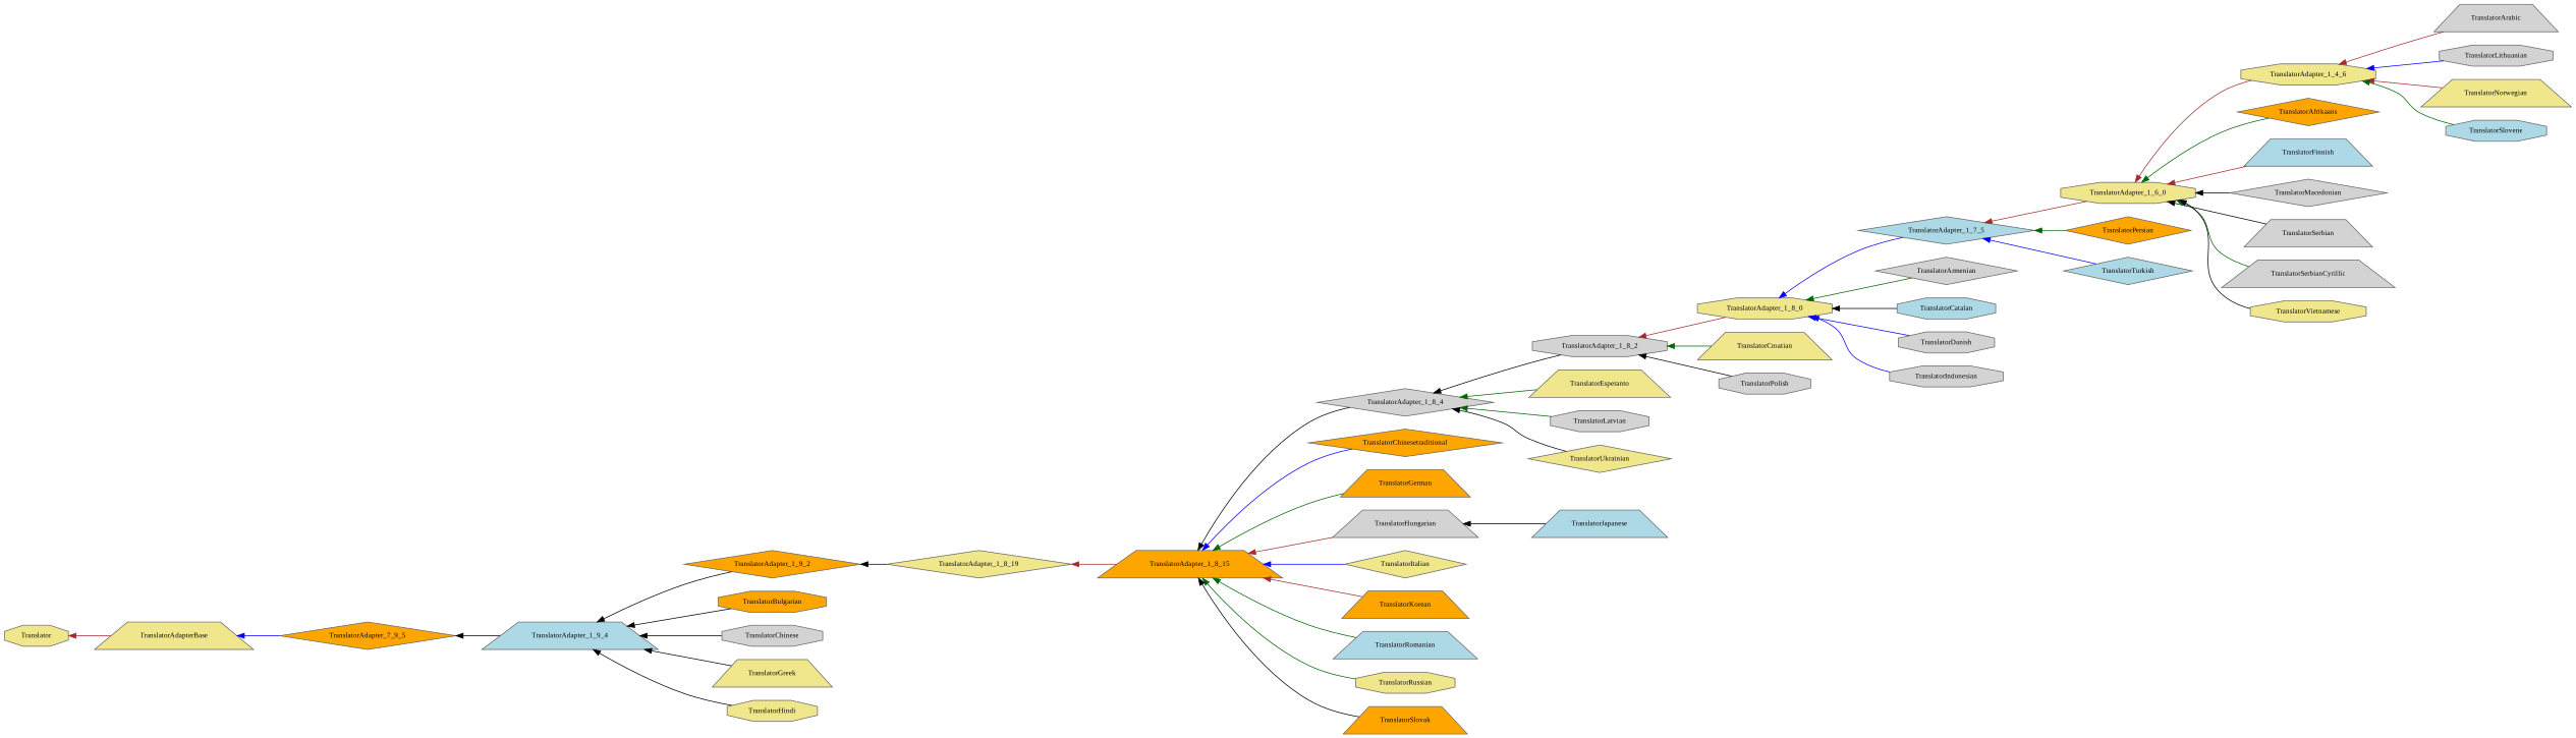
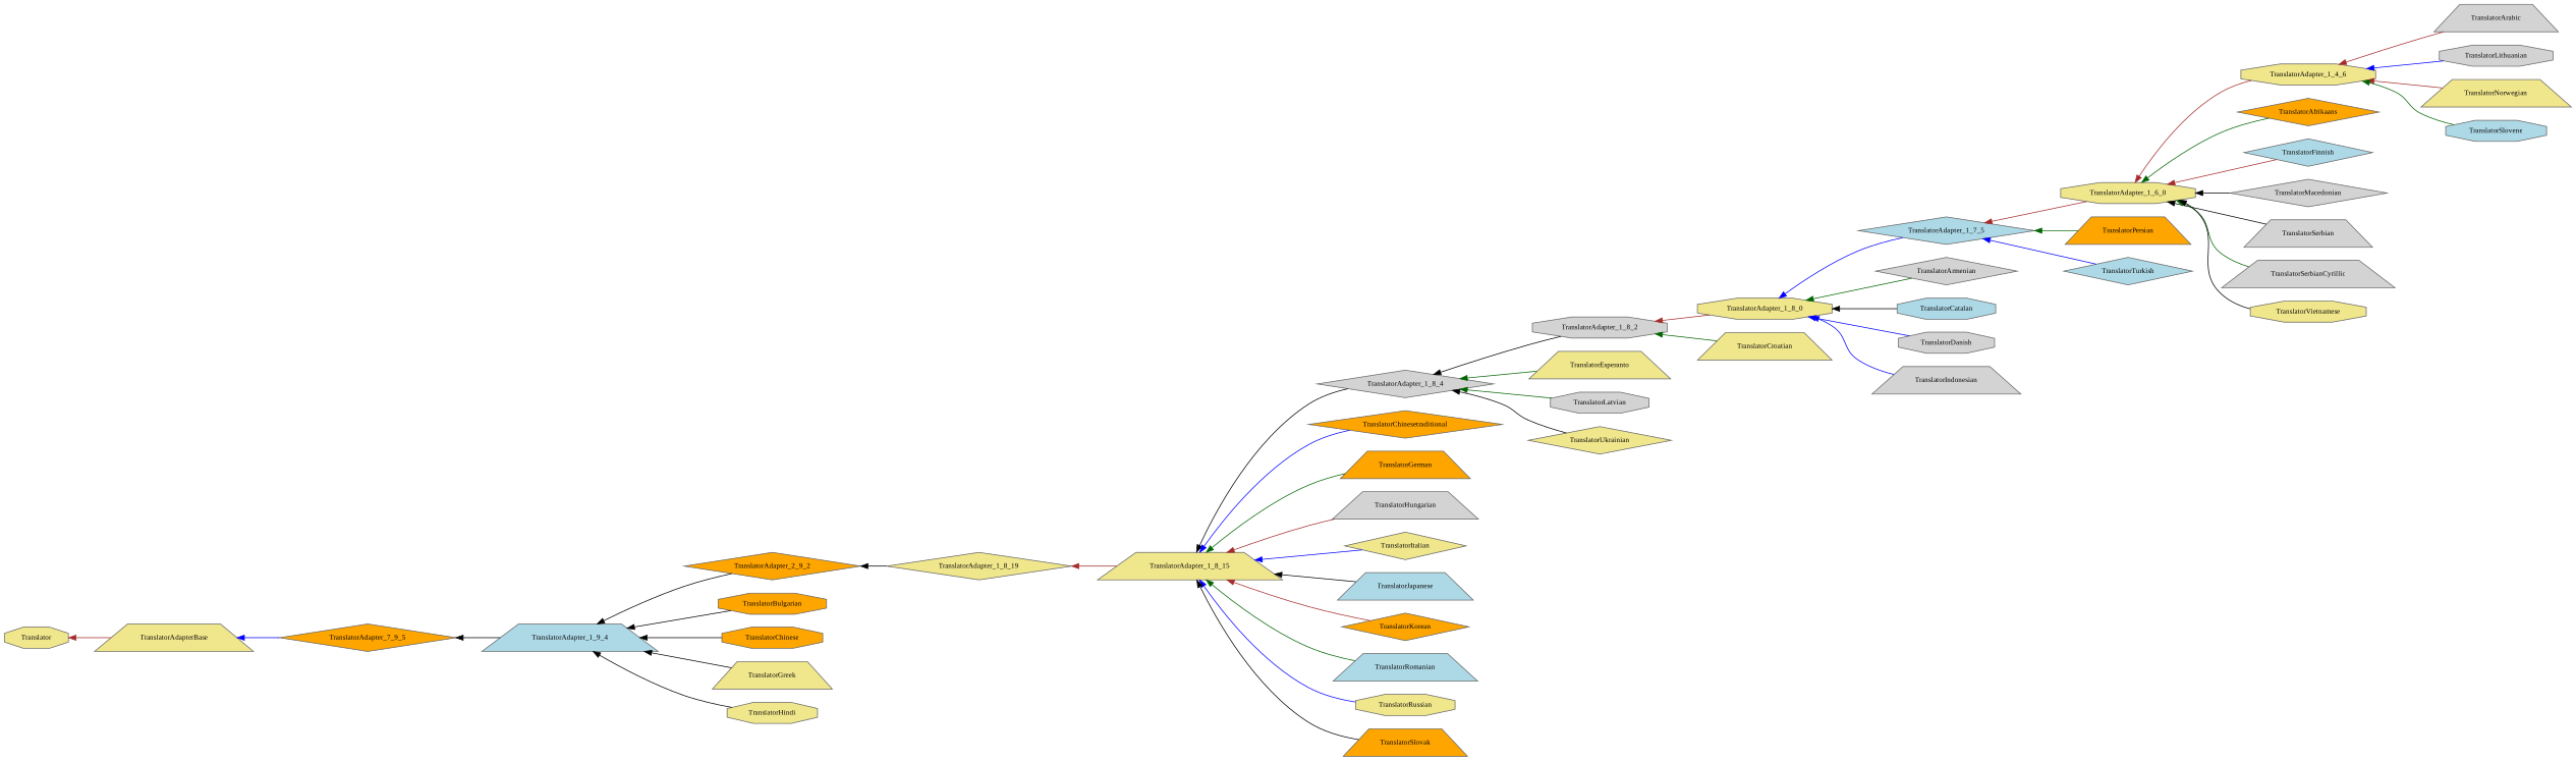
  digraph {
    fontname="Liberation Serif"
    rankdir=LR
    node [color=gray40 fillcolor=khaki fontname="Liberation Serif" fontsize=10 shape=trapezium style=filled]
    edge [color=black dir=back fontname="Liberation Serif" fontsize=10 labelfontname=Helvetica labelfontsize=10 style=solid]
    n1 [fillcolor=lightblue fontcolor=black height=0.2 label=TranslatorAdapter_1_9_4 width=0.4]
-   n2 [fillcolor=orange height=0.2 label=TranslatorAdapter_1_9_2 shape=diamond width=0.4]
+   n2 [fillcolor=orange height=0.2 label=TranslatorAdapter_2_9_2 shape=diamond width=0.4]
    n3 [fillcolor=orange height=0.2 label=TranslatorBulgarian shape=octagon width=0.4]
-   n4 [fillcolor=lightgrey height=0.2 label=TranslatorChinese shape=octagon width=0.4]
+   n4 [fillcolor=orange height=0.2 label=TranslatorChinese shape=octagon width=0.4]
    n5 [height=0.2 label=TranslatorGreek width=0.4]
    n6 [height=0.2 label=TranslatorHindi shape=octagon width=0.4]
    n7 [height=0.2 label=TranslatorAdapter_1_8_19 shape=diamond width=0.4]
    n8 [fillcolor=orange height=0.2 label=TranslatorAdapter_7_9_5 shape=diamond width=0.4]
    n9 [height=0.2 label=TranslatorAdapterBase width=0.4]
    n10 [height=0.2 label=Translator shape=octagon width=0.4]
-   n11 [fillcolor=orange height=0.2 label=TranslatorAdapter_1_8_15 width=0.4]
+   n11 [height=0.2 label=TranslatorAdapter_1_8_15 width=0.4]
    n12 [fillcolor=lightgrey height=0.2 label=TranslatorAdapter_1_8_4 shape=diamond width=0.4]
    n13 [fillcolor=orange height=0.2 label=TranslatorChinesetraditional shape=diamond width=0.4]
    n14 [fillcolor=orange height=0.2 label=TranslatorGerman width=0.4]
    n15 [fillcolor=lightgrey height=0.2 label=TranslatorHungarian width=0.4]
    n16 [height=0.2 label=TranslatorItalian shape=diamond width=0.4]
    n17 [fillcolor=lightblue height=0.2 label=TranslatorJapanese width=0.4]
-   n18 [fillcolor=orange height=0.2 label=TranslatorKorean width=0.4]
+   n18 [fillcolor=orange height=0.2 label=TranslatorKorean shape=diamond width=0.4]
    n19 [fillcolor=lightblue height=0.2 label=TranslatorRomanian width=0.4]
    n20 [height=0.2 label=TranslatorRussian shape=octagon width=0.4]
    n21 [fillcolor=orange height=0.2 label=TranslatorSlovak width=0.4]
    n22 [fillcolor=lightgrey height=0.2 label=TranslatorAdapter_1_8_2 shape=octagon width=0.4]
    n23 [height=0.2 label=TranslatorEsperanto width=0.4]
    n24 [fillcolor=lightgrey height=0.2 label=TranslatorLatvian shape=octagon width=0.4]
    n25 [height=0.2 label=TranslatorUkrainian shape=diamond width=0.4]
    n26 [height=0.2 label=TranslatorAdapter_1_8_0 shape=octagon width=0.4]
    n27 [height=0.2 label=TranslatorCroatian width=0.4]
-   n28 [fillcolor=lightgrey height=0.2 label=TranslatorPolish shape=octagon width=0.4]
    n29 [fillcolor=lightblue height=0.2 label=TranslatorAdapter_1_7_5 shape=diamond width=0.4]
    n30 [fillcolor=lightgrey height=0.2 label=TranslatorArmenian shape=diamond width=0.4]
    n31 [fillcolor=lightblue height=0.2 label=TranslatorCatalan shape=octagon width=0.4]
    n32 [fillcolor=lightgrey height=0.2 label=TranslatorDanish shape=octagon width=0.4]
-   n33 [fillcolor=lightgrey height=0.2 label=TranslatorIndonesian shape=octagon width=0.4]
+   n33 [fillcolor=lightgrey height=0.2 label=TranslatorIndonesian width=0.4]
    n34 [height=0.2 label=TranslatorAdapter_1_6_0 shape=octagon width=0.4]
-   n35 [fillcolor=orange height=0.2 label=TranslatorPersian shape=diamond width=0.4]
+   n35 [fillcolor=orange height=0.2 label=TranslatorPersian width=0.4]
    n36 [fillcolor=lightblue height=0.2 label=TranslatorTurkish shape=diamond width=0.4]
    n37 [height=0.2 label=TranslatorAdapter_1_4_6 shape=octagon width=0.4]
    n38 [fillcolor=orange height=0.2 label=TranslatorAfrikaans shape=diamond width=0.4]
-   n39 [fillcolor=lightblue height=0.2 label=TranslatorFinnish width=0.4]
+   n39 [fillcolor=lightblue height=0.2 label=TranslatorFinnish shape=diamond width=0.4]
    n40 [fillcolor=lightgrey height=0.2 label=TranslatorMacedonian shape=diamond width=0.4]
    n41 [fillcolor=lightgrey height=0.2 label=TranslatorSerbian width=0.4]
    n42 [fillcolor=lightgrey height=0.2 label=TranslatorSerbianCyrillic width=0.4]
    n43 [height=0.2 label=TranslatorVietnamese shape=octagon width=0.4]
    n44 [fillcolor=lightgrey height=0.2 label=TranslatorArabic width=0.4]
    n45 [fillcolor=lightgrey height=0.2 label=TranslatorLithuanian shape=octagon width=0.4]
    n46 [height=0.2 label=TranslatorNorwegian width=0.4]
    n47 [fillcolor=lightblue height=0.2 label=TranslatorSlovene shape=octagon width=0.4]
    n1 -> n2
    n1 -> n3
    n1 -> n4
    n1 -> n5
    n1 -> n6
    n2 -> n7
    n7 -> n11 [color=brown]
    n8 -> n1
    n9 -> n8 [color=blue]
    n10 -> n9 [color=brown]
    n11 -> n12
    n11 -> n13 [color=blue]
    n11 -> n14 [color=darkgreen]
    n11 -> n15 [color=brown]
    n11 -> n16 [color=blue]
-   n15 -> n17
+   n11 -> n17
    n11 -> n18 [color=brown]
    n11 -> n19 [color=darkgreen]
-   n11 -> n20 [color=darkgreen]
+   n11 -> n20 [color=blue]
    n11 -> n21
    n12 -> n22
    n12 -> n23 [color=darkgreen]
    n12 -> n24 [color=darkgreen]
    n12 -> n25
    n22 -> n26 [color=brown]
    n22 -> n27 [color=darkgreen]
-   n22 -> n28
    n26 -> n29 [color=blue]
    n26 -> n30 [color=darkgreen]
    n26 -> n31
    n26 -> n32 [color=blue]
    n26 -> n33 [color=blue]
    n29 -> n34 [color=brown]
    n29 -> n35 [color=darkgreen]
    n29 -> n36 [color=blue]
    n34 -> n37 [color=brown]
    n34 -> n38 [color=darkgreen]
    n34 -> n39 [color=brown]
    n34 -> n40
    n34 -> n41
    n34 -> n42 [color=darkgreen]
    n34 -> n43
    n37 -> n44 [color=brown]
    n37 -> n45 [color=blue]
    n37 -> n46 [color=brown]
    n37 -> n47 [color=darkgreen]
  }
